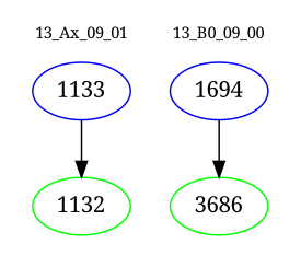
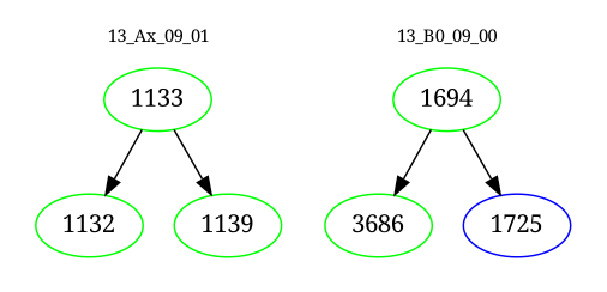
  digraph {
    fontname="Noto Serif"
    node [color=blue fontname="Noto Serif"]
    edge [color=black fontname="Noto Serif"]
-   n1 [label=1133]
+   n1 [color=green label=1133]
    n2 [color=green label=1132]
-   n4 [label=1694]
+   n3 [color=green label=1139]
+   n4 [color=green label=1694]
    n5 [color=green label=3686]
+   n6 [label=1725]
    subgraph cluster_1 {
      color=white
      fontsize=10
      label="13_Ax_09_01"
      n1
      n2
+     n3
    }
    subgraph cluster_2 {
      color=white
      fontsize=10
      label="13_B0_09_00"
      n4
      n5
+     n6
    }
    n1 -> n2
+   n1 -> n3
    n4 -> n5
+   n4 -> n6
  }
